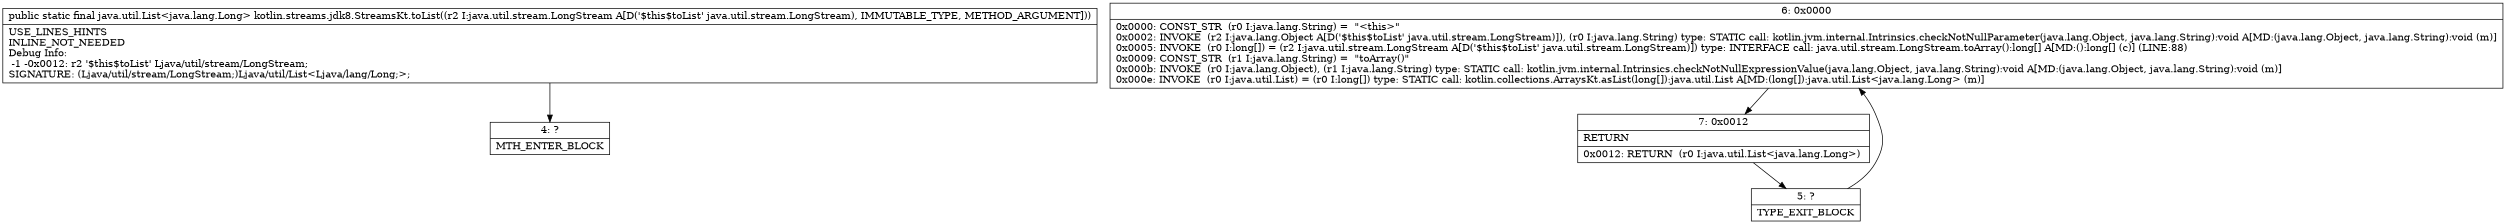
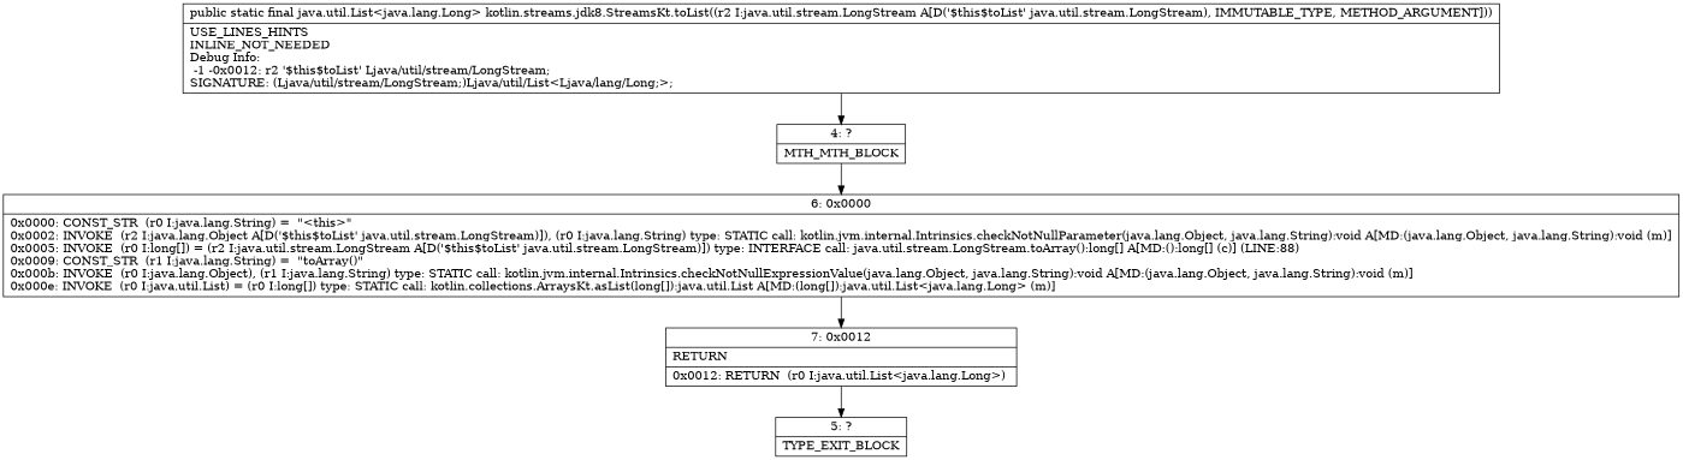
  digraph {
    node [shape=record]
-   n1 [label="{4\:\ ?|MTH_ENTER_BLOCK\l}"]
+   n1 [label="{4\:\ ?|MTH_MTH_BLOCK\l}"]
    n2 [label="{6\:\ 0x0000|0x0000: CONST_STR  (r0 I:java.lang.String) =  \"\<this\>\" \l0x0002: INVOKE  (r2 I:java.lang.Object A[D('$this$toList' java.util.stream.LongStream)]), (r0 I:java.lang.String) type: STATIC call: kotlin.jvm.internal.Intrinsics.checkNotNullParameter(java.lang.Object, java.lang.String):void A[MD:(java.lang.Object, java.lang.String):void (m)]\l0x0005: INVOKE  (r0 I:long[]) = (r2 I:java.util.stream.LongStream A[D('$this$toList' java.util.stream.LongStream)]) type: INTERFACE call: java.util.stream.LongStream.toArray():long[] A[MD:():long[] (c)] (LINE:88)\l0x0009: CONST_STR  (r1 I:java.lang.String) =  \"toArray()\" \l0x000b: INVOKE  (r0 I:java.lang.Object), (r1 I:java.lang.String) type: STATIC call: kotlin.jvm.internal.Intrinsics.checkNotNullExpressionValue(java.lang.Object, java.lang.String):void A[MD:(java.lang.Object, java.lang.String):void (m)]\l0x000e: INVOKE  (r0 I:java.util.List) = (r0 I:long[]) type: STATIC call: kotlin.collections.ArraysKt.asList(long[]):java.util.List A[MD:(long[]):java.util.List\<java.lang.Long\> (m)]\l}"]
    n3 [label="{7\:\ 0x0012|RETURN\l|0x0012: RETURN  (r0 I:java.util.List\<java.lang.Long\>) \l}"]
    n4 [label="{5\:\ ?|TYPE_EXIT_BLOCK\l}"]
    n5 [label="{public static final java.util.List\<java.lang.Long\> kotlin.streams.jdk8.StreamsKt.toList((r2 I:java.util.stream.LongStream A[D('$this$toList' java.util.stream.LongStream), IMMUTABLE_TYPE, METHOD_ARGUMENT]))  | USE_LINES_HINTS\lINLINE_NOT_NEEDED\lDebug Info:\l  \-1 \-0x0012: r2 '$this$toList' Ljava\/util\/stream\/LongStream;\lSIGNATURE: (Ljava\/util\/stream\/LongStream;)Ljava\/util\/List\<Ljava\/lang\/Long;\>;\l}"]
-   n4 -> n2
+   n1 -> n2
    n2 -> n3
    n3 -> n4
    n5 -> n1
  }
